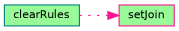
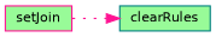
  digraph {
    rankdir=LR
    node [fillcolor=palegreen fontname=Helvetica fontsize=10 shape=record style=filled]
    n1 [color=teal fontcolor=black height=0.2 label=clearRules width=0.4]
    n2 [color=deeppink height=0.2 label=setJoin width=0.4]
-   n1 -> n2 [color=deeppink fontname=Helvetica fontsize=10 labelfontname=Helvetica labelfontsize=10 style=dotted]
+   n2 -> n1 [color=deeppink fontname=Helvetica fontsize=10 labelfontname=Helvetica labelfontsize=10 style=dotted]
  }
